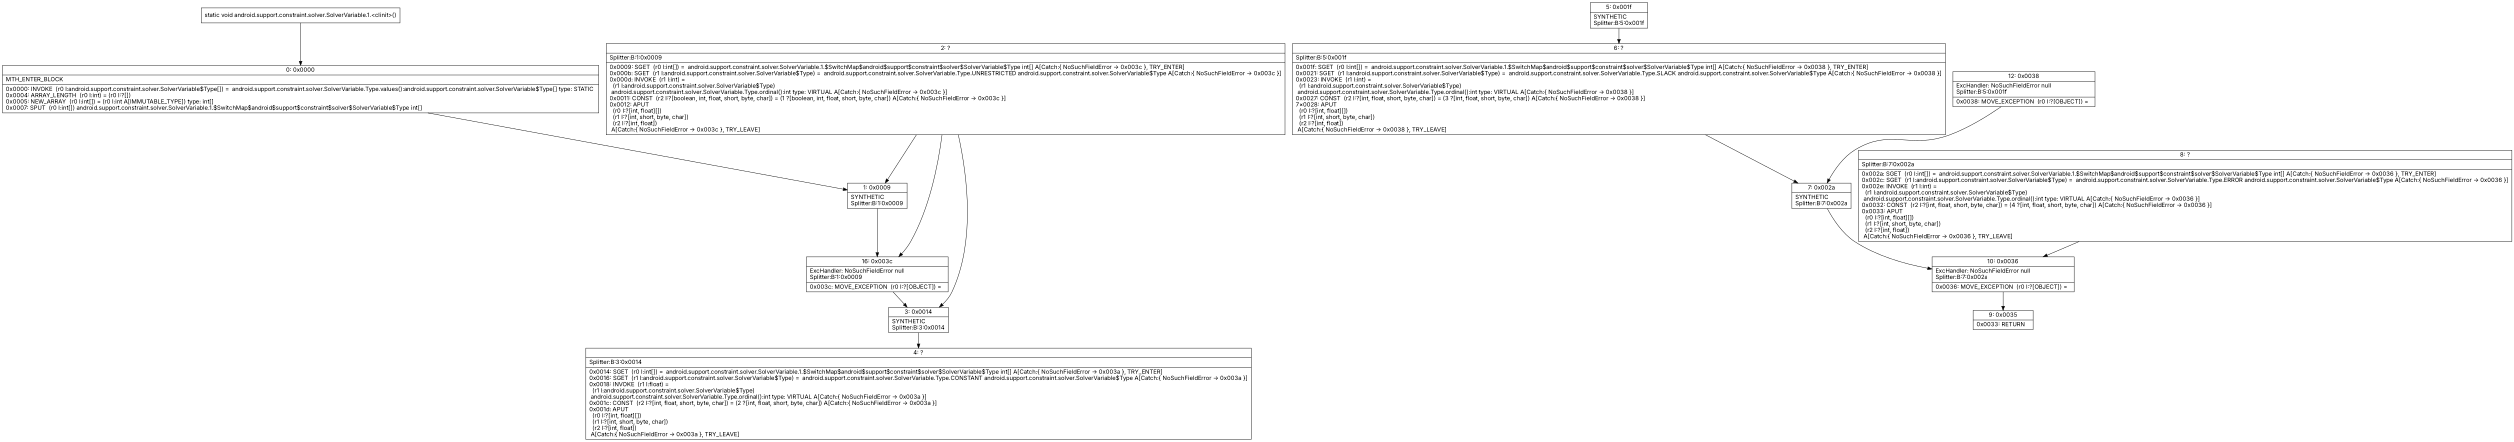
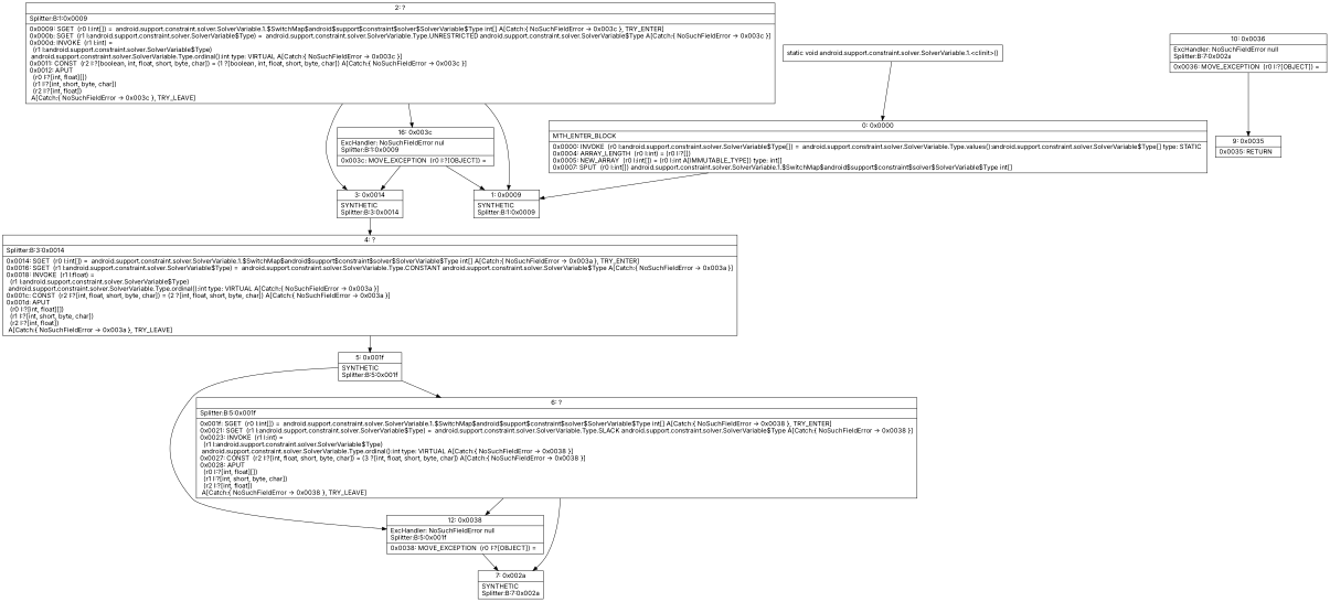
  digraph {
    fontname=Inter
    node [fontname=Inter shape=record]
    edge [fontname=Inter]
    n1 [label="{0\:\ 0x0000|MTH_ENTER_BLOCK\l|0x0000: INVOKE  (r0 I:android.support.constraint.solver.SolverVariable$Type[]) =  android.support.constraint.solver.SolverVariable.Type.values():android.support.constraint.solver.SolverVariable$Type[] type: STATIC \l0x0004: ARRAY_LENGTH  (r0 I:int) = (r0 I:?[]) \l0x0005: NEW_ARRAY  (r0 I:int[]) = (r0 I:int A[IMMUTABLE_TYPE]) type: int[] \l0x0007: SPUT  (r0 I:int[]) android.support.constraint.solver.SolverVariable.1.$SwitchMap$android$support$constraint$solver$SolverVariable$Type int[] \l}"]
    n2 [label="{1\:\ 0x0009|SYNTHETIC\lSplitter:B:1:0x0009\l}"]
    n3 [label="{16\:\ 0x003c|ExcHandler: NoSuchFieldError null\lSplitter:B:1:0x0009\l|0x003c: MOVE_EXCEPTION  (r0 I:?[OBJECT]) =  \l}"]
    n4 [label="{2\:\ ?|Splitter:B:1:0x0009\l|0x0009: SGET  (r0 I:int[]) =  android.support.constraint.solver.SolverVariable.1.$SwitchMap$android$support$constraint$solver$SolverVariable$Type int[] A[Catch:\{ NoSuchFieldError \-\> 0x003c \}, TRY_ENTER]\l0x000b: SGET  (r1 I:android.support.constraint.solver.SolverVariable$Type) =  android.support.constraint.solver.SolverVariable.Type.UNRESTRICTED android.support.constraint.solver.SolverVariable$Type A[Catch:\{ NoSuchFieldError \-\> 0x003c \}]\l0x000d: INVOKE  (r1 I:int) = \l  (r1 I:android.support.constraint.solver.SolverVariable$Type)\l android.support.constraint.solver.SolverVariable.Type.ordinal():int type: VIRTUAL A[Catch:\{ NoSuchFieldError \-\> 0x003c \}]\l0x0011: CONST  (r2 I:?[boolean, int, float, short, byte, char]) = (1 ?[boolean, int, float, short, byte, char]) A[Catch:\{ NoSuchFieldError \-\> 0x003c \}]\l0x0012: APUT  \l  (r0 I:?[int, float][])\l  (r1 I:?[int, short, byte, char])\l  (r2 I:?[int, float])\l A[Catch:\{ NoSuchFieldError \-\> 0x003c \}, TRY_LEAVE]\l}"]
    n5 [label="{3\:\ 0x0014|SYNTHETIC\lSplitter:B:3:0x0014\l}"]
    n6 [label="{4\:\ ?|Splitter:B:3:0x0014\l|0x0014: SGET  (r0 I:int[]) =  android.support.constraint.solver.SolverVariable.1.$SwitchMap$android$support$constraint$solver$SolverVariable$Type int[] A[Catch:\{ NoSuchFieldError \-\> 0x003a \}, TRY_ENTER]\l0x0016: SGET  (r1 I:android.support.constraint.solver.SolverVariable$Type) =  android.support.constraint.solver.SolverVariable.Type.CONSTANT android.support.constraint.solver.SolverVariable$Type A[Catch:\{ NoSuchFieldError \-\> 0x003a \}]\l0x0018: INVOKE  (r1 I:float) = \l  (r1 I:android.support.constraint.solver.SolverVariable$Type)\l android.support.constraint.solver.SolverVariable.Type.ordinal():int type: VIRTUAL A[Catch:\{ NoSuchFieldError \-\> 0x003a \}]\l0x001c: CONST  (r2 I:?[int, float, short, byte, char]) = (2 ?[int, float, short, byte, char]) A[Catch:\{ NoSuchFieldError \-\> 0x003a \}]\l0x001d: APUT  \l  (r0 I:?[int, float][])\l  (r1 I:?[int, short, byte, char])\l  (r2 I:?[int, float])\l A[Catch:\{ NoSuchFieldError \-\> 0x003a \}, TRY_LEAVE]\l}"]
    n7 [label="{5\:\ 0x001f|SYNTHETIC\lSplitter:B:5:0x001f\l}"]
-   n8 [label="{6\:\ ?|Splitter:B:5:0x001f\l|0x001f: SGET  (r0 I:int[]) =  android.support.constraint.solver.SolverVariable.1.$SwitchMap$android$support$constraint$solver$SolverVariable$Type int[] A[Catch:\{ NoSuchFieldError \-\> 0x0038 \}, TRY_ENTER]\l0x0021: SGET  (r1 I:android.support.constraint.solver.SolverVariable$Type) =  android.support.constraint.solver.SolverVariable.Type.SLACK android.support.constraint.solver.SolverVariable$Type A[Catch:\{ NoSuchFieldError \-\> 0x0038 \}]\l0x0023: INVOKE  (r1 I:int) = \l  (r1 I:android.support.constraint.solver.SolverVariable$Type)\l android.support.constraint.solver.SolverVariable.Type.ordinal():int type: VIRTUAL A[Catch:\{ NoSuchFieldError \-\> 0x0038 \}]\l0x0027: CONST  (r2 I:?[int, float, short, byte, char]) = (3 ?[int, float, short, byte, char]) A[Catch:\{ NoSuchFieldError \-\> 0x0038 \}]\l7x0028: APUT  \l  (r0 I:?[int, float][])\l  (r1 I:?[int, short, byte, char])\l  (r2 I:?[int, float])\l A[Catch:\{ NoSuchFieldError \-\> 0x0038 \}, TRY_LEAVE]\l}"]
+   n8 [label="{6\:\ ?|Splitter:B:5:0x001f\l|0x001f: SGET  (r0 I:int[]) =  android.support.constraint.solver.SolverVariable.1.$SwitchMap$android$support$constraint$solver$SolverVariable$Type int[] A[Catch:\{ NoSuchFieldError \-\> 0x0038 \}, TRY_ENTER]\l0x0021: SGET  (r1 I:android.support.constraint.solver.SolverVariable$Type) =  android.support.constraint.solver.SolverVariable.Type.SLACK android.support.constraint.solver.SolverVariable$Type A[Catch:\{ NoSuchFieldError \-\> 0x0038 \}]\l0x0023: INVOKE  (r1 I:int) = \l  (r1 I:android.support.constraint.solver.SolverVariable$Type)\l android.support.constraint.solver.SolverVariable.Type.ordinal():int type: VIRTUAL A[Catch:\{ NoSuchFieldError \-\> 0x0038 \}]\l0x0027: CONST  (r2 I:?[int, float, short, byte, char]) = (3 ?[int, float, short, byte, char]) A[Catch:\{ NoSuchFieldError \-\> 0x0038 \}]\l0x0028: APUT  \l  (r0 I:?[int, float][])\l  (r1 I:?[int, short, byte, char])\l  (r2 I:?[int, float])\l A[Catch:\{ NoSuchFieldError \-\> 0x0038 \}, TRY_LEAVE]\l}"]
    n9 [label="{12\:\ 0x0038|ExcHandler: NoSuchFieldError null\lSplitter:B:5:0x001f\l|0x0038: MOVE_EXCEPTION  (r0 I:?[OBJECT]) =  \l}"]
    n10 [label="{7\:\ 0x002a|SYNTHETIC\lSplitter:B:7:0x002a\l}"]
    n11 [label="{10\:\ 0x0036|ExcHandler: NoSuchFieldError null\lSplitter:B:7:0x002a\l|0x0036: MOVE_EXCEPTION  (r0 I:?[OBJECT]) =  \l}"]
-   n12 [label="{8\:\ ?|Splitter:B:7:0x002a\l|0x002a: SGET  (r0 I:int[]) =  android.support.constraint.solver.SolverVariable.1.$SwitchMap$android$support$constraint$solver$SolverVariable$Type int[] A[Catch:\{ NoSuchFieldError \-\> 0x0036 \}, TRY_ENTER]\l0x002c: SGET  (r1 I:android.support.constraint.solver.SolverVariable$Type) =  android.support.constraint.solver.SolverVariable.Type.ERROR android.support.constraint.solver.SolverVariable$Type A[Catch:\{ NoSuchFieldError \-\> 0x0036 \}]\l0x002e: INVOKE  (r1 I:int) = \l  (r1 I:android.support.constraint.solver.SolverVariable$Type)\l android.support.constraint.solver.SolverVariable.Type.ordinal():int type: VIRTUAL A[Catch:\{ NoSuchFieldError \-\> 0x0036 \}]\l0x0032: CONST  (r2 I:?[int, float, short, byte, char]) = (4 ?[int, float, short, byte, char]) A[Catch:\{ NoSuchFieldError \-\> 0x0036 \}]\l0x0033: APUT  \l  (r0 I:?[int, float][])\l  (r1 I:?[int, short, byte, char])\l  (r2 I:?[int, float])\l A[Catch:\{ NoSuchFieldError \-\> 0x0036 \}, TRY_LEAVE]\l}"]
-   n13 [label="{9\:\ 0x0035|0x0033: RETURN   \l}"]
+   n13 [label="{9\:\ 0x0035|0x0035: RETURN   \l}"]
    n14 [label="{static void android.support.constraint.solver.SolverVariable.1.\<clinit\>() }"]
    n1 -> n2
-   n2 -> n3
+   n3 -> n2
    n3 -> n5
    n4 -> n2
    n4 -> n3
    n4 -> n5
    n5 -> n6
+   n6 -> n7
    n7 -> n8
+   n7 -> n9
+   n8 -> n9
    n8 -> n10
    n9 -> n10
-   n10 -> n11
    n11 -> n13
-   n12 -> n11
    n14 -> n1
  }
